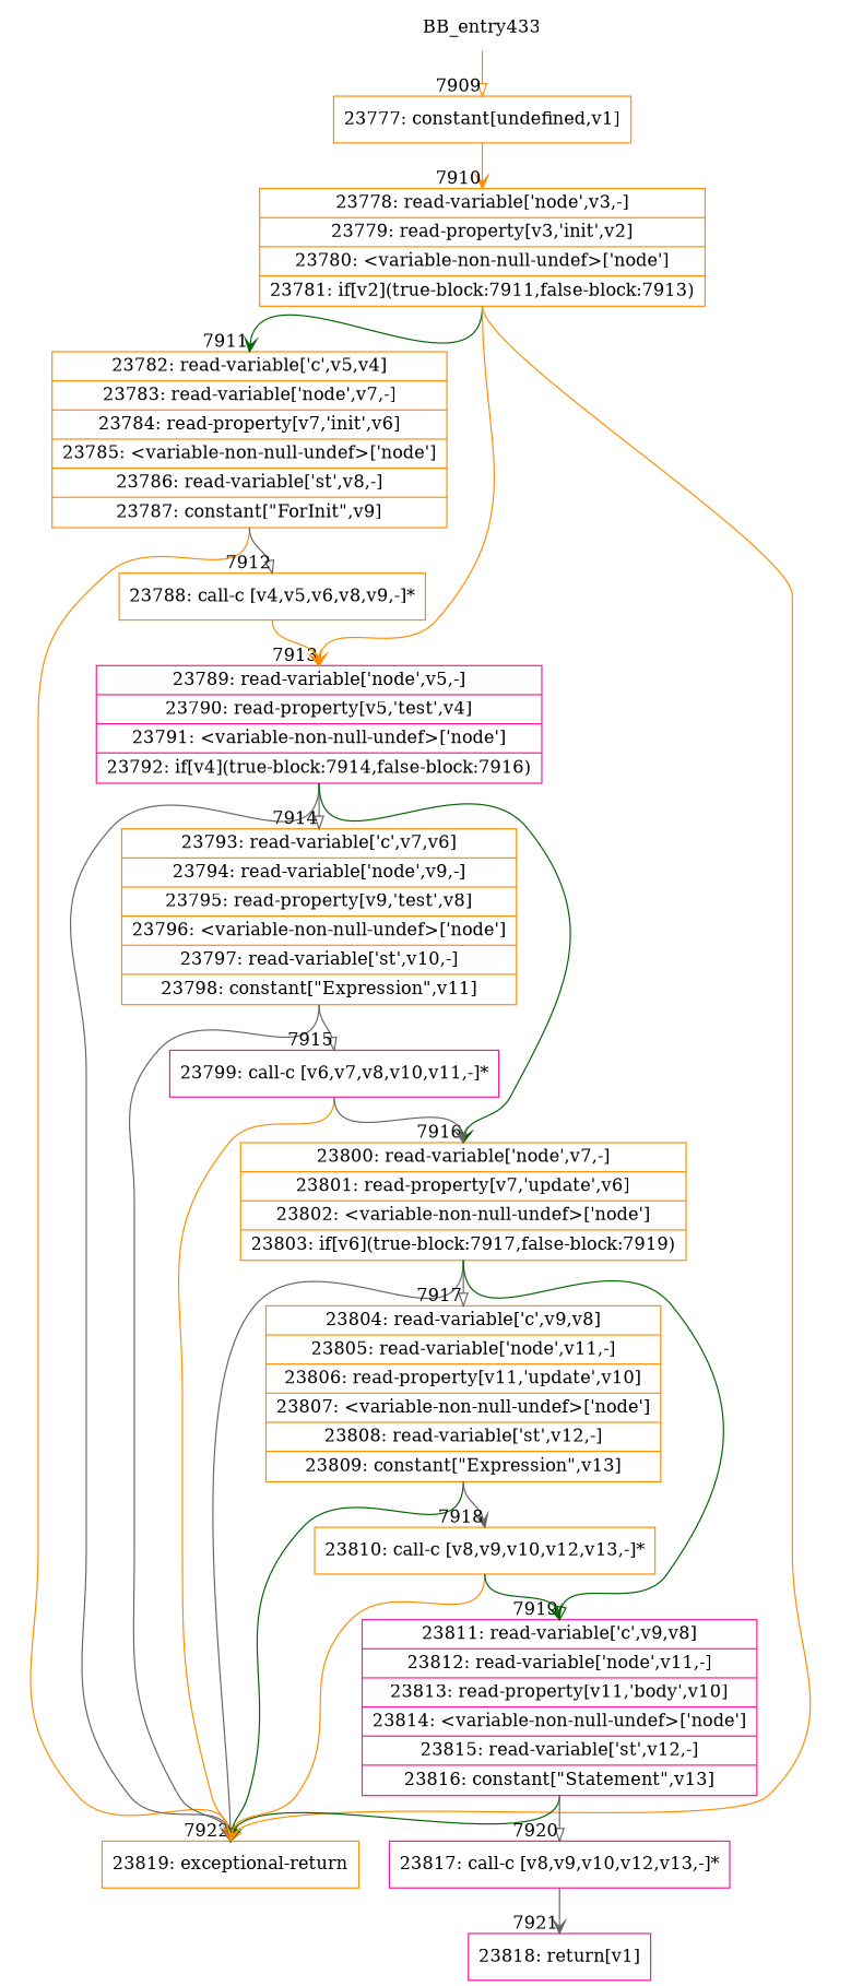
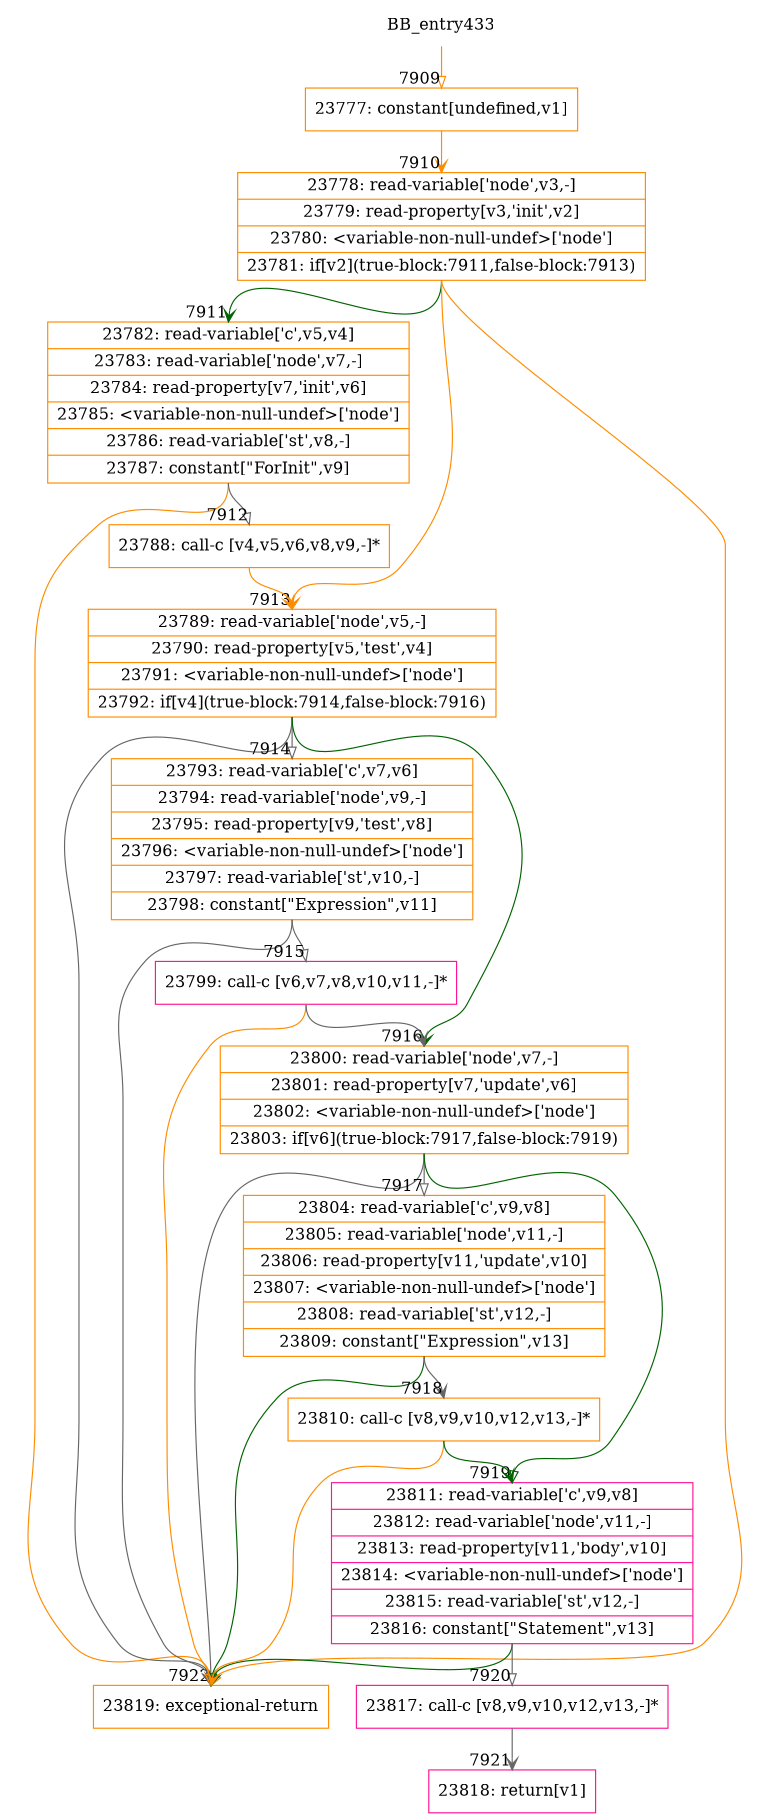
  digraph {
    rankdir=TD
    node [color=darkorange shape=record]
    edge [arrowhead=vee color=gray40 headport=n tailport=s]
    BB_entry433 [color=deeppink shape=none]
    n2 [label="{23777: constant[undefined,v1]}"]
    n3 [label="{23778: read-variable['node',v3,-]|23779: read-property[v3,'init',v2]|23780: \<variable-non-null-undef\>['node']|23781: if[v2](true-block:7911,false-block:7913)}"]
    n4 [label="{23782: read-variable['c',v5,v4]|23783: read-variable['node',v7,-]|23784: read-property[v7,'init',v6]|23785: \<variable-non-null-undef\>['node']|23786: read-variable['st',v8,-]|23787: constant[\"ForInit\",v9]}"]
-   n5 [color=deeppink label="{23789: read-variable['node',v5,-]|23790: read-property[v5,'test',v4]|23791: \<variable-non-null-undef\>['node']|23792: if[v4](true-block:7914,false-block:7916)}"]
+   n5 [label="{23789: read-variable['node',v5,-]|23790: read-property[v5,'test',v4]|23791: \<variable-non-null-undef\>['node']|23792: if[v4](true-block:7914,false-block:7916)}"]
    n6 [label="{23819: exceptional-return}"]
    n7 [label="{23788: call-c [v4,v5,v6,v8,v9,-]*}"]
    n8 [label="{23793: read-variable['c',v7,v6]|23794: read-variable['node',v9,-]|23795: read-property[v9,'test',v8]|23796: \<variable-non-null-undef\>['node']|23797: read-variable['st',v10,-]|23798: constant[\"Expression\",v11]}"]
    n9 [label="{23800: read-variable['node',v7,-]|23801: read-property[v7,'update',v6]|23802: \<variable-non-null-undef\>['node']|23803: if[v6](true-block:7917,false-block:7919)}"]
    n10 [color=deeppink label="{23799: call-c [v6,v7,v8,v10,v11,-]*}"]
    n11 [label="{23804: read-variable['c',v9,v8]|23805: read-variable['node',v11,-]|23806: read-property[v11,'update',v10]|23807: \<variable-non-null-undef\>['node']|23808: read-variable['st',v12,-]|23809: constant[\"Expression\",v13]}"]
    n12 [color=deeppink label="{23811: read-variable['c',v9,v8]|23812: read-variable['node',v11,-]|23813: read-property[v11,'body',v10]|23814: \<variable-non-null-undef\>['node']|23815: read-variable['st',v12,-]|23816: constant[\"Statement\",v13]}"]
    n13 [label="{23810: call-c [v8,v9,v10,v12,v13,-]*}"]
    n14 [color=deeppink label="{23817: call-c [v8,v9,v10,v12,v13,-]*}"]
    n15 [color=deeppink label="{23818: return[v1]}"]
    BB_entry433 -> n2 [arrowhead=onormal color=darkorange headlabel="    7909"]
    n2 -> n3 [color=darkorange headlabel="      7910"]
    n3 -> n4 [color=darkgreen headlabel="      7911"]
    n3 -> n5 [color=darkorange headlabel="      7913"]
    n3 -> n6 [arrowhead=onormal color=darkorange headlabel="      7922"]
    n4 -> n6 [arrowhead=onormal color=darkorange]
    n4 -> n7 [arrowhead=onormal headlabel="      7912"]
    n5 -> n6
    n5 -> n8 [arrowhead=onormal headlabel="      7914"]
    n5 -> n9 [color=darkgreen headlabel="      7916"]
    n7 -> n5 [color=darkorange]
    n8 -> n6
    n8 -> n10 [arrowhead=onormal headlabel="      7915"]
    n9 -> n6
    n9 -> n11 [arrowhead=onormal headlabel="      7917"]
    n9 -> n12 [arrowhead=onormal color=darkgreen headlabel="      7919"]
    n10 -> n6 [arrowhead=onormal color=darkorange]
    n10 -> n9
    n11 -> n6 [arrowhead=onormal color=darkgreen]
    n11 -> n13 [headlabel="      7918"]
    n12 -> n6 [color=darkgreen]
    n12 -> n14 [arrowhead=onormal headlabel="      7920"]
    n13 -> n6 [color=darkorange]
    n13 -> n12 [color=darkgreen]
    n14 -> n15 [headlabel="      7921"]
  }
